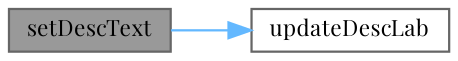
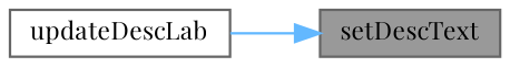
  digraph {
    rankdir=LR
    fontname="Playfair Display"
    node [fontname="Playfair Display" fontsize=10 shape=box style=filled]
    n1 [color=gray40 fillcolor=grey60 fontcolor=black height=0.2 label=setDescText width=0.4]
    n2 [color=grey40 fillcolor=white height=0.2 label=updateDescLab width=0.4]
-   n1 -> n2 [color=steelblue1 fontname="Playfair Display" fontsize=10 labelfontname=Helvetica labelfontsize=10 style=solid]
+   n2 -> n1 [color=steelblue1 fontname="Playfair Display" fontsize=10 labelfontname=Helvetica labelfontsize=10 style=solid]
  }
